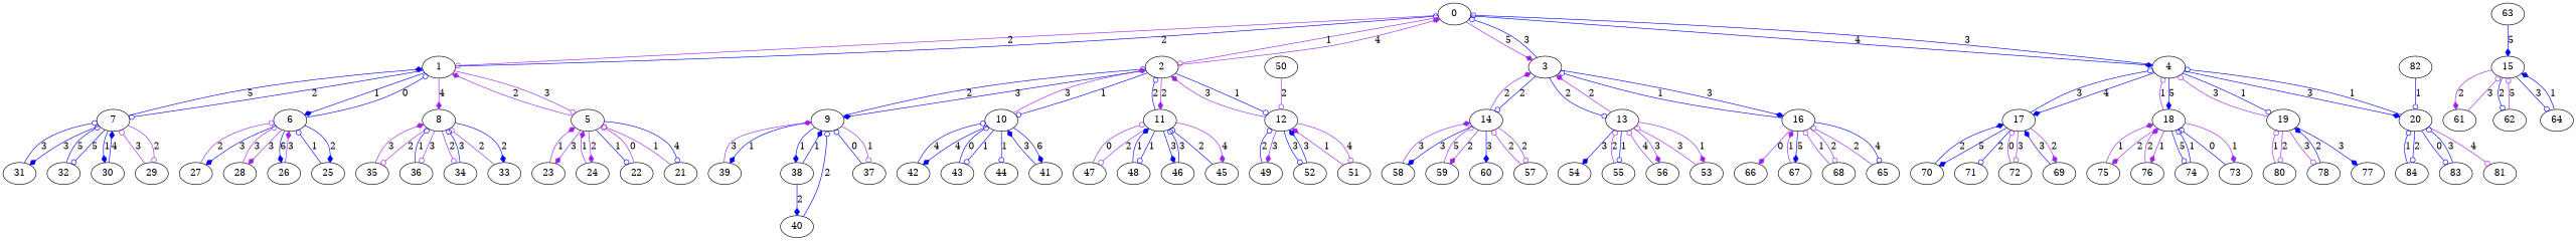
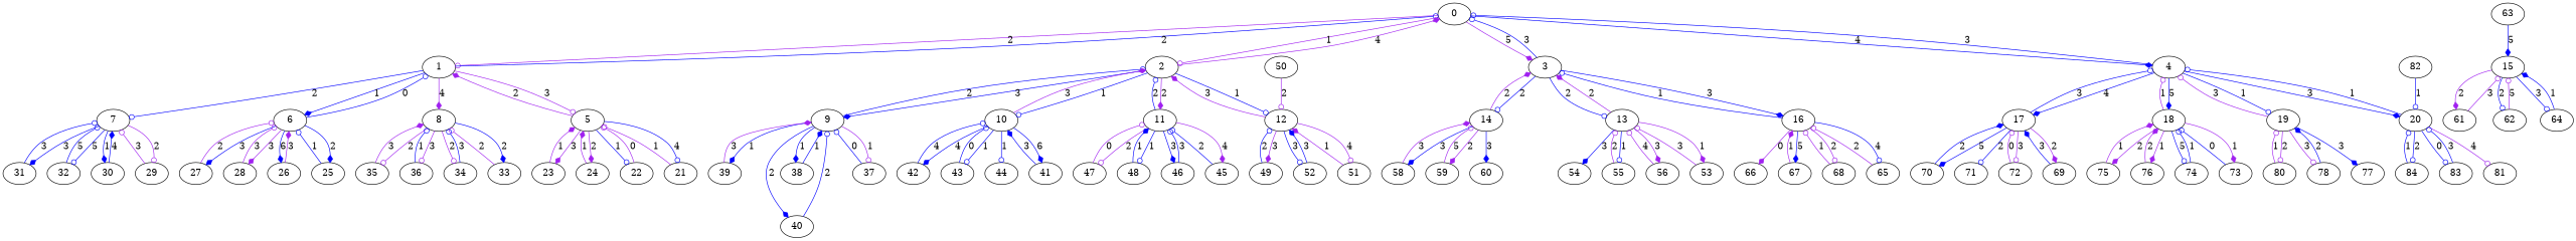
  strict digraph {
    edge [arrowhead=odot color=blue]
    0
    1
    2
    3
    4
    5
    6
    7
    8
    9
    10
    11
    12
    13
    14
    16
    17
    18
    19
    20
    21
    22
    23
    24
    25
    26
    27
    28
    29
    30
    31
    32
    33
    34
    35
    36
    37
    38
    39
    40
    41
    42
    43
    44
    45
    46
    47
    48
    49
    51
    52
    53
    54
    55
    56
-   57
    58
    59
    60
    65
    66
    67
    68
    69
    70
    71
    72
    73
    74
    75
    76
    77
    78
    80
    81
    83
    84
    15
    61
    62
    64
    50
    63
    82
    0 -> 1 [color=purple label=2]
    0 -> 2 [color=purple label=1]
    0 -> 3 [arrowhead=diamond color=purple label=5]
    0 -> 4 [arrowhead=diamond label=4]
    1 -> 0 [label=2]
    1 -> 5 [color=purple label=3]
    1 -> 6 [arrowhead=diamond label=1]
    1 -> 7 [label=2]
    1 -> 8 [arrowhead=diamond color=purple label=4]
    2 -> 0 [arrowhead=diamond color=purple label=4]
    2 -> 9 [arrowhead=diamond label=3]
    2 -> 10 [label=1]
    2 -> 11 [arrowhead=diamond color=purple label=2]
    2 -> 12 [label=1]
    3 -> 0 [label=3]
    3 -> 13 [label=2]
    3 -> 14 [label=2]
    3 -> 16 [arrowhead=diamond label=3]
    4 -> 0 [label=3]
    4 -> 17 [arrowhead=diamond label=4]
    4 -> 18 [arrowhead=diamond label=5]
    4 -> 19 [label=1]
    4 -> 20 [arrowhead=diamond label=3]
    5 -> 1 [arrowhead=diamond color=purple label=2]
    5 -> 21 [label=4]
    5 -> 22 [label=1]
    5 -> 23 [arrowhead=diamond color=purple label=3]
    5 -> 24 [arrowhead=diamond color=purple label=2]
    6 -> 1 [label=0]
    6 -> 25 [arrowhead=diamond label=2]
    6 -> 26 [arrowhead=diamond label=6]
    6 -> 27 [arrowhead=diamond label=3]
    6 -> 28 [arrowhead=diamond color=purple label=3]
-   7 -> 1 [arrowhead=diamond label=5]
    7 -> 29 [color=purple label=2]
    7 -> 30 [arrowhead=diamond label=1]
    7 -> 31 [arrowhead=diamond label=3]
    7 -> 32 [label=5]
    8 -> 33 [arrowhead=diamond label=2]
    8 -> 34 [color=purple label=2]
    8 -> 35 [color=purple label=2]
    8 -> 36 [color=purple label=3]
    9 -> 2 [label=2]
    9 -> 37 [color=purple label=1]
    9 -> 38 [arrowhead=diamond label=1]
    9 -> 39 [arrowhead=diamond label=1]
-   38 -> 40 [arrowhead=diamond label=2]
+   9 -> 40 [arrowhead=diamond label=2]
    10 -> 2 [arrowhead=diamond color=purple label=3]
    10 -> 41 [arrowhead=diamond label=6]
    10 -> 42 [arrowhead=diamond label=4]
    10 -> 43 [label=1]
    10 -> 44 [label=1]
    11 -> 2 [label=2]
    11 -> 45 [arrowhead=diamond color=purple label=4]
    11 -> 46 [arrowhead=diamond label=3]
    11 -> 47 [color=purple label=2]
    11 -> 48 [label=1]
    12 -> 2 [arrowhead=diamond color=purple label=3]
    12 -> 49 [arrowhead=diamond color=purple label=3]
    12 -> 51 [color=purple label=4]
    12 -> 52 [label=3]
    13 -> 3 [arrowhead=diamond color=purple label=2]
    13 -> 53 [arrowhead=diamond color=purple label=1]
    13 -> 54 [arrowhead=diamond label=3]
    13 -> 55 [label=1]
    13 -> 56 [arrowhead=diamond color=purple label=3]
    14 -> 3 [arrowhead=diamond color=purple label=2]
-   14 -> 57 [color=purple label=2]
    14 -> 58 [arrowhead=diamond label=3]
    14 -> 59 [arrowhead=diamond color=purple label=2]
    14 -> 60 [arrowhead=diamond label=3]
    16 -> 3 [label=1]
    16 -> 65 [label=4]
    16 -> 66 [arrowhead=diamond color=purple label=0]
    16 -> 67 [arrowhead=diamond label=5]
    16 -> 68 [color=purple label=2]
    17 -> 4 [label=3]
    17 -> 69 [arrowhead=diamond color=purple label=2]
    17 -> 70 [arrowhead=diamond label=5]
    17 -> 71 [label=2]
    17 -> 72 [color=purple label=3]
    18 -> 4 [color=purple label=1]
    18 -> 73 [arrowhead=diamond color=purple label=1]
    18 -> 74 [label=5]
    18 -> 75 [arrowhead=diamond color=purple label=2]
    18 -> 76 [arrowhead=diamond color=purple label=1]
    19 -> 4 [color=purple label=3]
    19 -> 77 [arrowhead=diamond label=3]
    19 -> 78 [color=purple label=3]
    19 -> 80 [color=purple label=2]
    20 -> 4 [label=1]
    20 -> 81 [color=purple label=4]
    20 -> 83 [label=0]
    20 -> 84 [label=2]
    21 -> 5 [color=purple label=1]
    22 -> 5 [color=purple label=0]
    23 -> 5 [arrowhead=diamond color=purple label=1]
    24 -> 5 [arrowhead=diamond color=purple label=1]
    25 -> 6 [label=1]
    26 -> 6 [arrowhead=diamond color=purple label=3]
    27 -> 6 [color=purple label=2]
    28 -> 6 [color=purple label=3]
    29 -> 7 [color=purple label=3]
    30 -> 7 [arrowhead=diamond label=4]
    31 -> 7 [label=3]
    32 -> 7 [label=5]
    33 -> 8 [color=purple label=2]
    34 -> 8 [label=3]
    35 -> 8 [arrowhead=diamond color=purple label=3]
    36 -> 8 [label=1]
    37 -> 9 [label=0]
    38 -> 9 [arrowhead=diamond label=1]
    39 -> 9 [arrowhead=diamond color=purple label=3]
    40 -> 9 [label=2]
    41 -> 10 [arrowhead=diamond label=3]
    42 -> 10 [label=4]
    43 -> 10 [label=0]
    45 -> 11 [label=2]
    46 -> 11 [label=3]
    47 -> 11 [color=purple label=0]
    48 -> 11 [arrowhead=diamond label=1]
    49 -> 12 [label=2]
    51 -> 12 [arrowhead=diamond color=purple label=1]
    52 -> 12 [arrowhead=diamond label=3]
    53 -> 13 [color=purple label=3]
    55 -> 13 [color=purple label=2]
    56 -> 13 [color=purple label=4]
-   57 -> 14 [color=purple label=2]
    58 -> 14 [arrowhead=diamond color=purple label=3]
    59 -> 14 [color=purple label=5]
    65 -> 16 [color=purple label=2]
    67 -> 16 [arrowhead=diamond color=purple label=1]
    68 -> 16 [color=purple label=1]
    69 -> 17 [arrowhead=diamond label=3]
    70 -> 17 [arrowhead=diamond label=2]
    72 -> 17 [color=purple label=0]
    73 -> 18 [label=0]
    74 -> 18 [label=1]
    75 -> 18 [arrowhead=diamond color=purple label=1]
    76 -> 18 [arrowhead=diamond color=purple label=2]
    78 -> 19 [arrowhead=diamond label=2]
    80 -> 19 [color=purple label=1]
    83 -> 20 [label=3]
    84 -> 20 [label=1]
    15 -> 61 [arrowhead=diamond color=purple label=2]
    15 -> 62 [label=2]
    15 -> 64 [label=3]
    61 -> 15 [color=purple label=3]
    62 -> 15 [color=purple label=5]
    64 -> 15 [arrowhead=diamond label=1]
    50 -> 12 [color=purple label=2]
    63 -> 15 [arrowhead=diamond label=5]
    82 -> 20 [label=1]
  }
